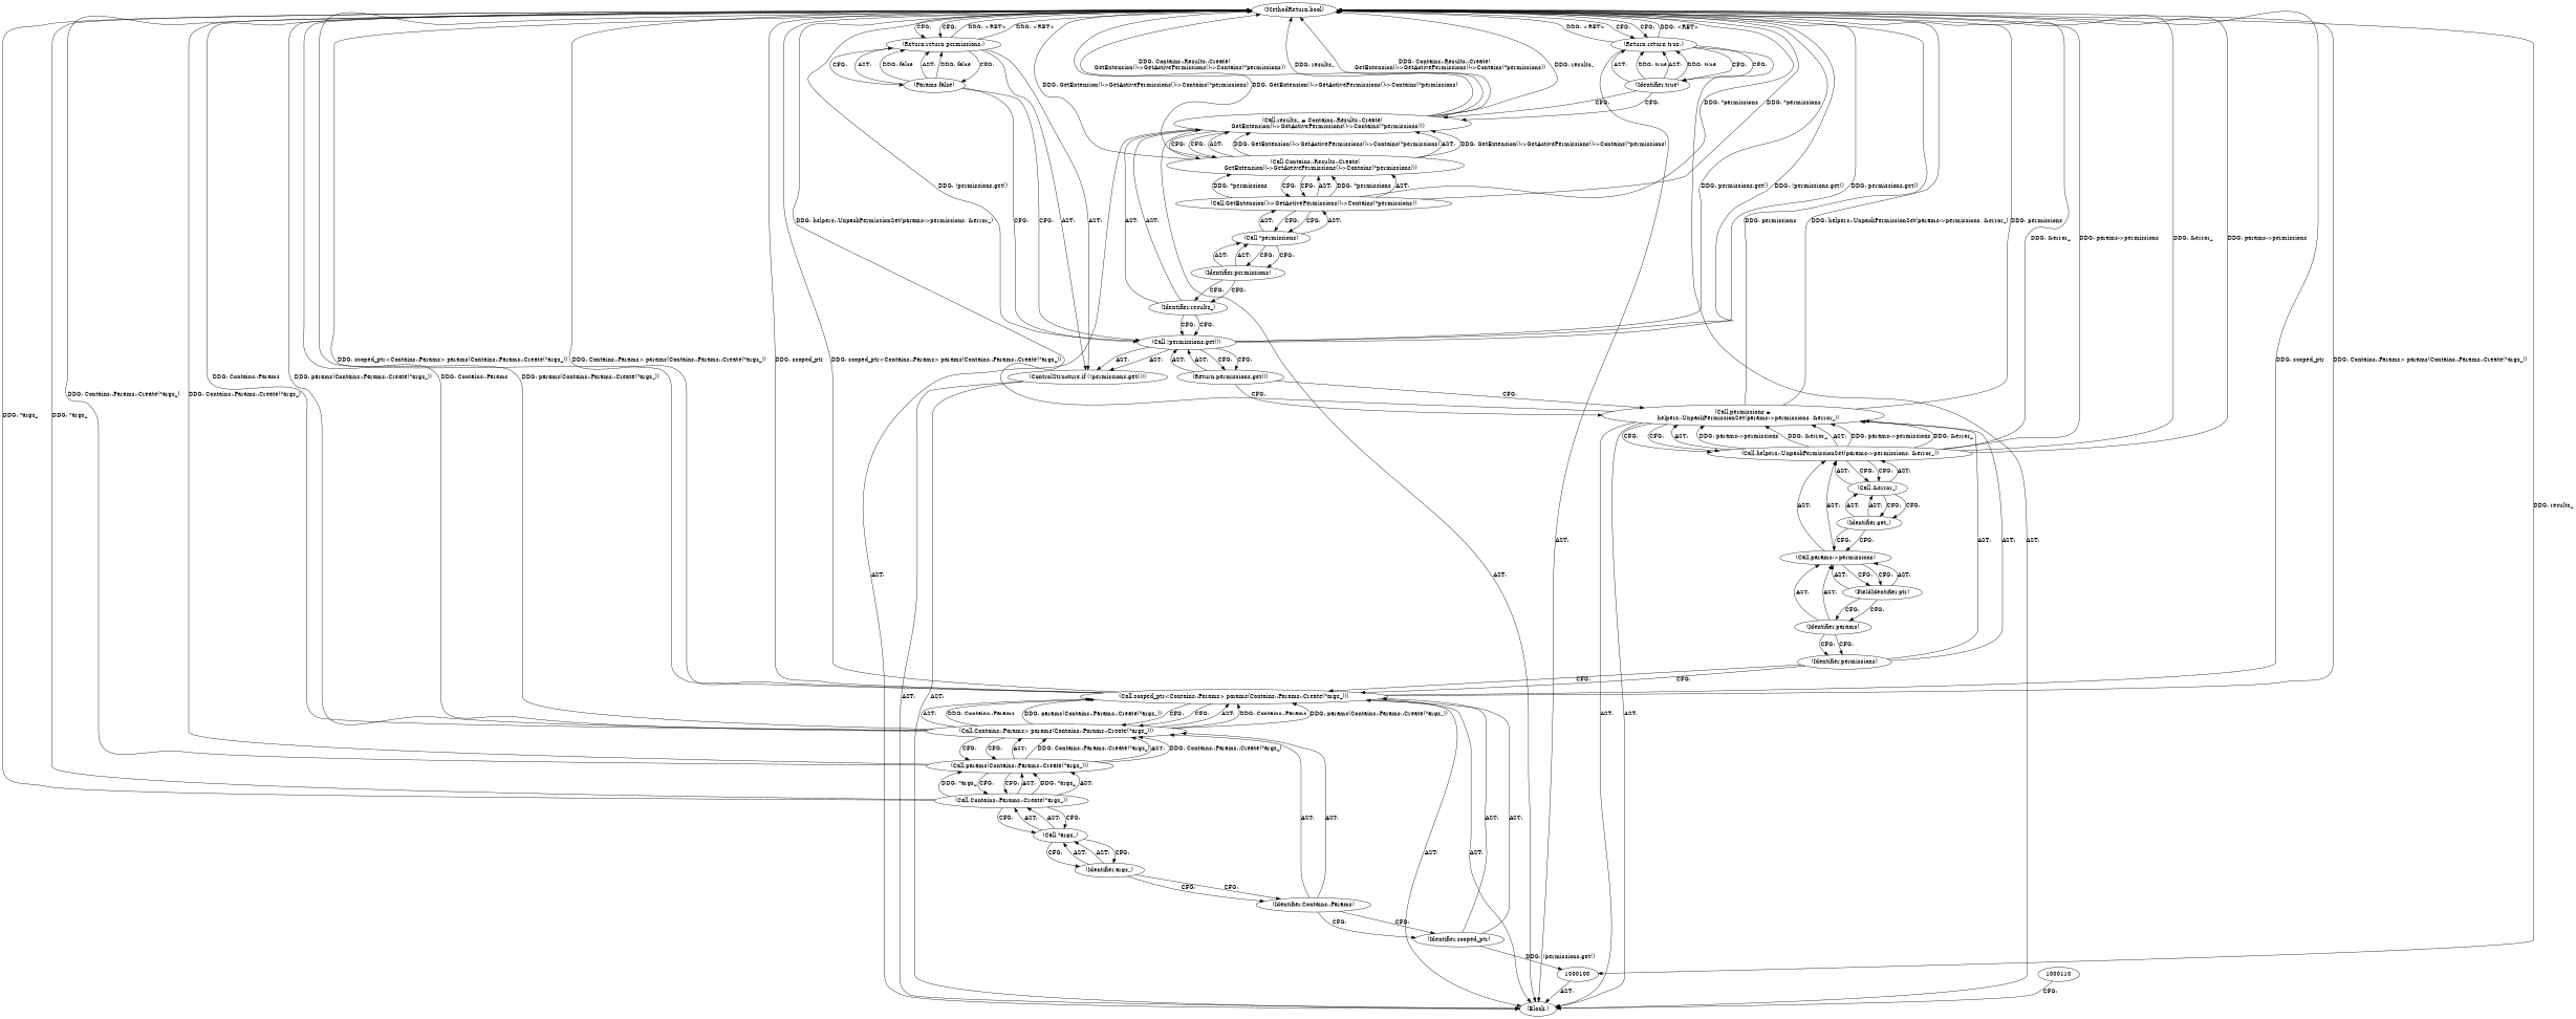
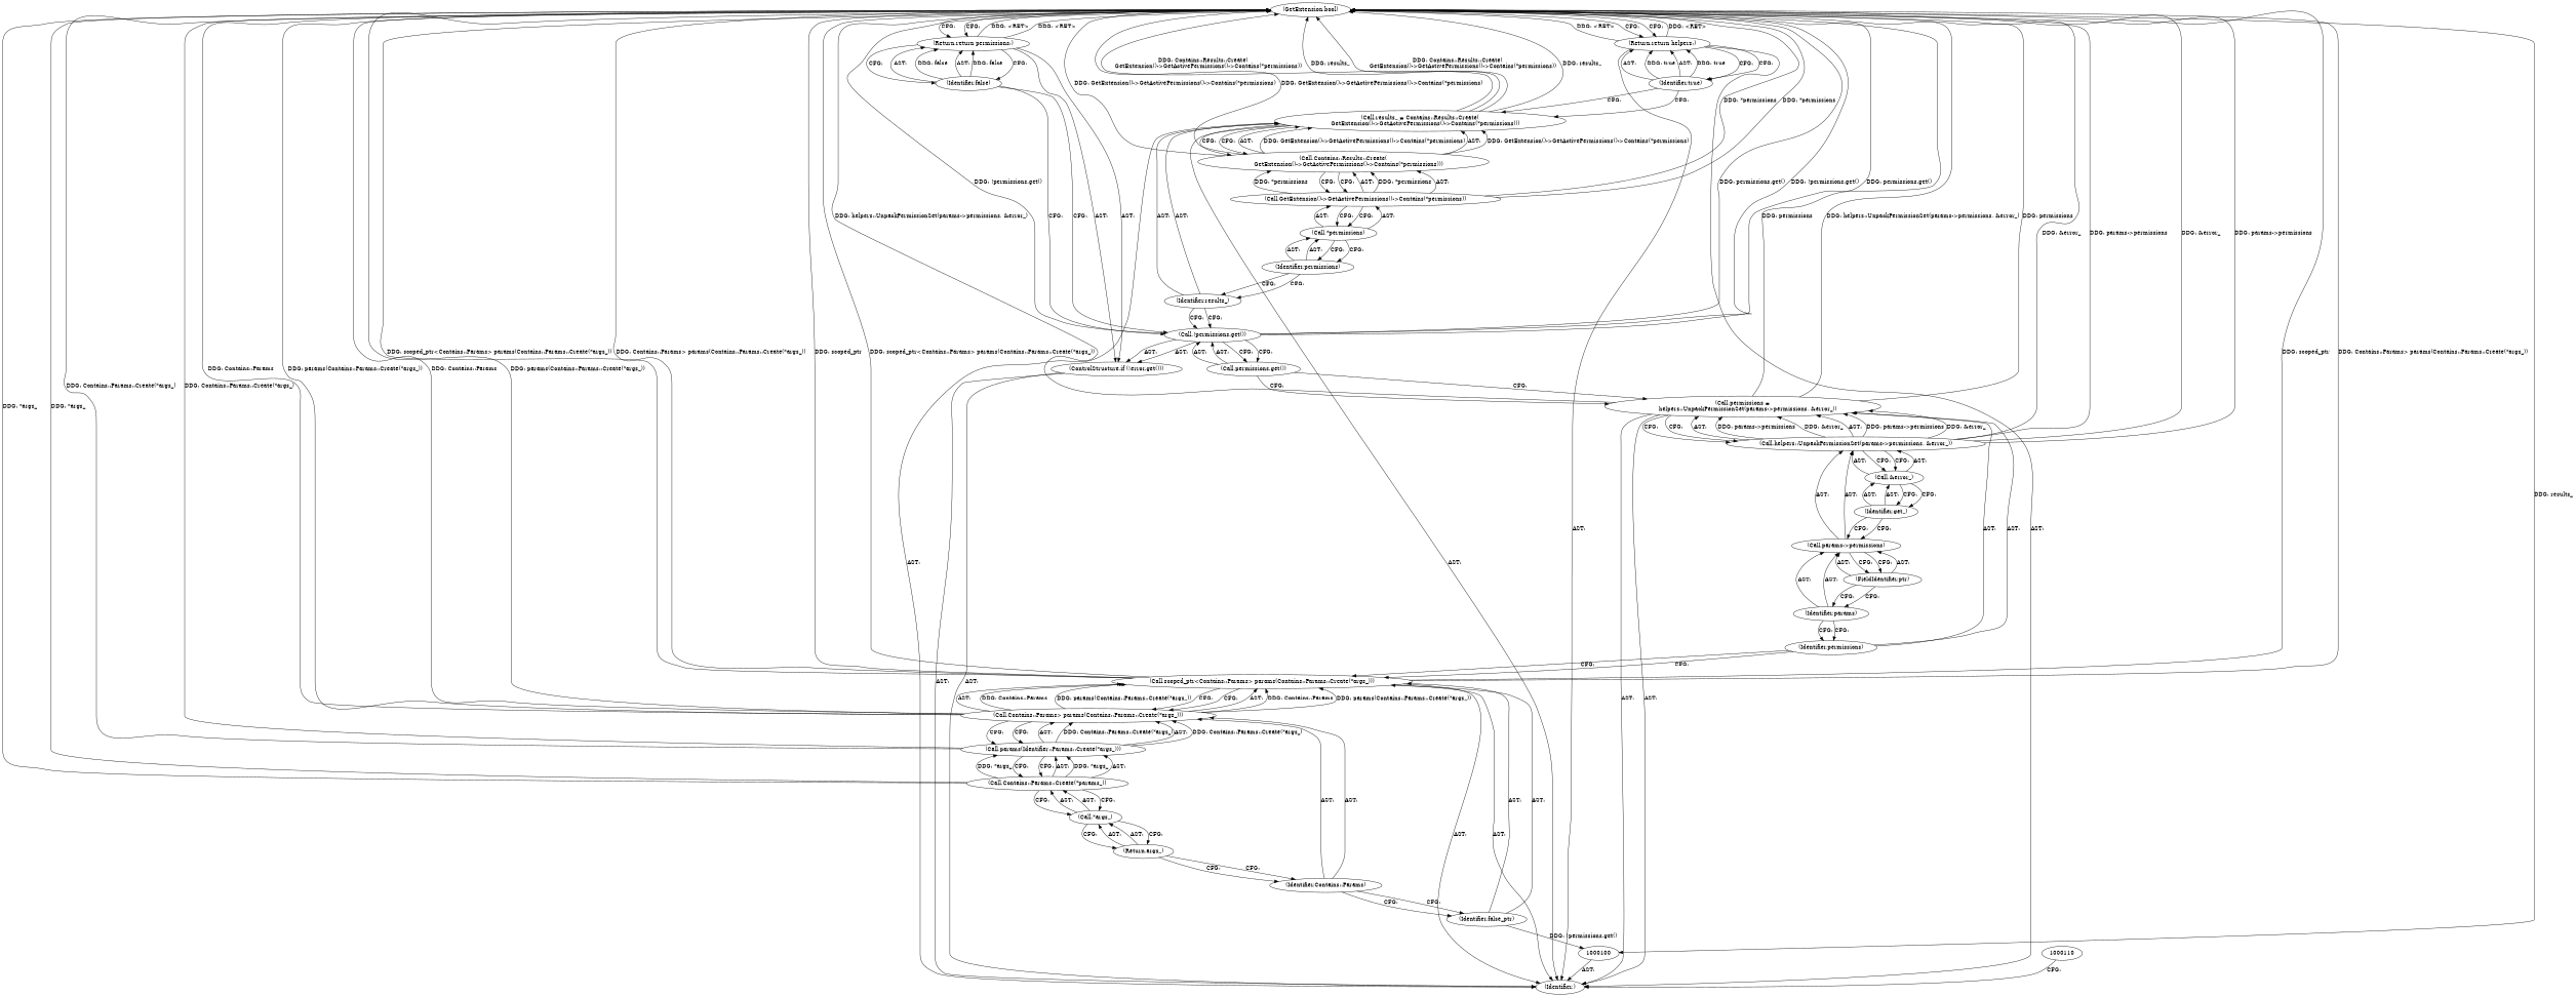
  digraph {
-   n1 [label="(MethodReturn,bool)"]
-   n2 [label="(Return,return true;)"]
+   n1 [label="(GetExtension,bool)"]
+   n2 [label="(Return,return helpers;)"]
    n3 [label="(Return,return permissions;)"]
    1000100
-   n5 [label="(Block,)"]
+   n5 [label="(Identifier,)"]
    n6 [label="(Identifier,true)"]
-   n7 [label="(ControlStructure,if (!permissions.get()))"]
-   n8 [label="(Params,false)"]
+   n7 [label="(ControlStructure,if (!error.get()))"]
+   n8 [label="(Identifier,false)"]
    n9 [label="(Call,*permissions)"]
    n10 [label="(Identifier,permissions)"]
    n11 [label="(Call,GetExtension()->GetActivePermissions()->Contains(*permissions))"]
    n12 [label="(Identifier,results_)"]
    n13 [label="(Call,Contains::Results::Create(\n      GetExtension()->GetActivePermissions()->Contains(*permissions)))"]
    n14 [label="(Call,results_ = Contains::Results::Create(\n      GetExtension()->GetActivePermissions()->Contains(*permissions)))"]
    n15 [label="(Call,!permissions.get())"]
    n16 [label="(Call,Contains::Params> params(Contains::Params::Create(*args_)))"]
    n17 [label="(Call,scoped_ptr<Contains::Params> params(Contains::Params::Create(*args_)))"]
-   n18 [label="(Call,params(Contains::Params::Create(*args_)))"]
-   n19 [label="(Call,Contains::Params::Create(*args_))"]
+   n18 [label="(Call,params(Identifier::Params::Create(*args_)))"]
+   n19 [label="(Call,Contains::Params::Create(*params_))"]
    n20 [label="(Identifier,Contains::Params)"]
-   n21 [label="(Identifier,scoped_ptr)"]
+   n21 [label="(Identifier,false_ptr)"]
    n22 [label="(Call,*args_)"]
-   n23 [label="(Identifier,args_)"]
+   n23 [label="(Return,args_)"]
    n24 [label="(Call,permissions =\n      helpers::UnpackPermissionSet(params->permissions, &error_))"]
    n25 [label="(Call,helpers::UnpackPermissionSet(params->permissions, &error_))"]
    n26 [label="(Call,&error_)"]
    n27 [label="(Identifier,permissions)"]
    n28 [label="(Call,params->permissions)"]
    n29 [label="(FieldIdentifier,ptr)"]
    n30 [label="(Identifier,params)"]
    n31 [label="(Identifier,get_)"]
-   n32 [label="(Return,permissions.get())"]
+   n32 [label="(Call,permissions.get())"]
    1000110
    n1 -> n2 [label="CFG: "]
    n1 -> n2 [label="CFG: "]
    n1 -> n3 [label="CFG: "]
    n1 -> n3 [label="CFG: "]
    n1 -> 1000100 [label="DDG: results_"]
    n2 -> n1 [label="DDG: <RET>"]
    n2 -> n1 [label="DDG: <RET>"]
    n2 -> n5 [label="AST: "]
    n2 -> n5 [label="AST: "]
    n2 -> n6 [label="CFG: "]
    n2 -> n6 [label="CFG: "]
    n3 -> n1 [label="DDG: <RET>"]
    n3 -> n1 [label="DDG: <RET>"]
    n3 -> n7 [label="AST: "]
    n3 -> n7 [label="AST: "]
    n3 -> n8 [label="CFG: "]
    n3 -> n8 [label="CFG: "]
    1000100 -> n5 [label="AST: "]
    n6 -> n2 [label="AST: "]
    n6 -> n2 [label="DDG: true"]
    n6 -> n2 [label="AST: "]
    n6 -> n2 [label="DDG: true"]
    n6 -> n14 [label="CFG: "]
    n6 -> n14 [label="CFG: "]
    n7 -> n5 [label="AST: "]
    n7 -> n5 [label="AST: "]
    n8 -> n3 [label="AST: "]
    n8 -> n3 [label="DDG: false"]
    n8 -> n3 [label="AST: "]
    n8 -> n3 [label="DDG: false"]
    n8 -> n15 [label="CFG: "]
    n8 -> n15 [label="CFG: "]
    n9 -> n10 [label="CFG: "]
    n9 -> n10 [label="CFG: "]
    n9 -> n11 [label="AST: "]
    n9 -> n11 [label="AST: "]
    n10 -> n9 [label="AST: "]
    n10 -> n9 [label="AST: "]
    n10 -> n12 [label="CFG: "]
    n10 -> n12 [label="CFG: "]
    n11 -> n1 [label="DDG: *permissions"]
    n11 -> n1 [label="DDG: *permissions"]
    n11 -> n9 [label="CFG: "]
    n11 -> n9 [label="CFG: "]
    n11 -> n13 [label="AST: "]
    n11 -> n13 [label="DDG: *permissions"]
    n11 -> n13 [label="AST: "]
    n11 -> n13 [label="DDG: *permissions"]
    n12 -> n14 [label="AST: "]
    n12 -> n14 [label="AST: "]
    n12 -> n15 [label="CFG: "]
    n12 -> n15 [label="CFG: "]
    n13 -> n1 [label="DDG: GetExtension()->GetActivePermissions()->Contains(*permissions)"]
    n13 -> n1 [label="DDG: GetExtension()->GetActivePermissions()->Contains(*permissions)"]
    n13 -> n11 [label="CFG: "]
    n13 -> n11 [label="CFG: "]
    n13 -> n14 [label="AST: "]
    n13 -> n14 [label="DDG: GetExtension()->GetActivePermissions()->Contains(*permissions)"]
    n13 -> n14 [label="AST: "]
    n13 -> n14 [label="DDG: GetExtension()->GetActivePermissions()->Contains(*permissions)"]
    n14 -> n1 [label="DDG: Contains::Results::Create(\n      GetExtension()->GetActivePermissions()->Contains(*permissions))"]
    n14 -> n1 [label="DDG: results_"]
    n14 -> n1 [label="DDG: Contains::Results::Create(\n      GetExtension()->GetActivePermissions()->Contains(*permissions))"]
    n14 -> n1 [label="DDG: results_"]
    n14 -> n5 [label="AST: "]
    n14 -> n5 [label="AST: "]
    n14 -> n13 [label="CFG: "]
    n14 -> n13 [label="CFG: "]
    n15 -> n1 [label="DDG: permissions.get()"]
    n15 -> n1 [label="DDG: !permissions.get()"]
    n15 -> n1 [label="DDG: permissions.get()"]
    n15 -> n1 [label="DDG: !permissions.get()"]
    n15 -> n7 [label="AST: "]
    n15 -> n7 [label="AST: "]
    n15 -> n32 [label="CFG: "]
    n15 -> n32 [label="CFG: "]
    n16 -> n1 [label="DDG: Contains::Params"]
    n16 -> n1 [label="DDG: params(Contains::Params::Create(*args_))"]
    n16 -> n1 [label="DDG: Contains::Params"]
    n16 -> n1 [label="DDG: params(Contains::Params::Create(*args_))"]
    n16 -> n17 [label="AST: "]
    n16 -> n17 [label="DDG: Contains::Params"]
    n16 -> n17 [label="DDG: params(Contains::Params::Create(*args_))"]
    n16 -> n17 [label="AST: "]
    n16 -> n17 [label="DDG: Contains::Params"]
    n16 -> n17 [label="DDG: params(Contains::Params::Create(*args_))"]
    n16 -> n18 [label="CFG: "]
    n16 -> n18 [label="CFG: "]
    n17 -> n1 [label="DDG: Contains::Params> params(Contains::Params::Create(*args_))"]
    n17 -> n1 [label="DDG: scoped_ptr"]
    n17 -> n1 [label="DDG: scoped_ptr<Contains::Params> params(Contains::Params::Create(*args_))"]
    n17 -> n1 [label="DDG: Contains::Params> params(Contains::Params::Create(*args_))"]
    n17 -> n1 [label="DDG: scoped_ptr"]
    n17 -> n1 [label="DDG: scoped_ptr<Contains::Params> params(Contains::Params::Create(*args_))"]
    n17 -> n5 [label="AST: "]
    n17 -> n5 [label="AST: "]
    n17 -> n16 [label="CFG: "]
    n17 -> n16 [label="CFG: "]
    n18 -> n1 [label="DDG: Contains::Params::Create(*args_)"]
    n18 -> n1 [label="DDG: Contains::Params::Create(*args_)"]
    n18 -> n16 [label="AST: "]
    n18 -> n16 [label="DDG: Contains::Params::Create(*args_)"]
    n18 -> n16 [label="AST: "]
    n18 -> n16 [label="DDG: Contains::Params::Create(*args_)"]
    n18 -> n19 [label="CFG: "]
    n18 -> n19 [label="CFG: "]
    n19 -> n1 [label="DDG: *args_"]
    n19 -> n1 [label="DDG: *args_"]
    n19 -> n18 [label="AST: "]
    n19 -> n18 [label="DDG: *args_"]
    n19 -> n18 [label="AST: "]
    n19 -> n18 [label="DDG: *args_"]
    n19 -> n22 [label="CFG: "]
    n19 -> n22 [label="CFG: "]
    n20 -> n16 [label="AST: "]
    n20 -> n16 [label="AST: "]
    n20 -> n21 [label="CFG: "]
    n20 -> n21 [label="CFG: "]
    n21 -> 1000100 [label="DDG: !permissions.get()"]
    n21 -> n17 [label="AST: "]
    n21 -> n17 [label="AST: "]
    n22 -> n19 [label="AST: "]
    n22 -> n19 [label="AST: "]
    n22 -> n23 [label="CFG: "]
    n22 -> n23 [label="CFG: "]
    n23 -> n20 [label="CFG: "]
    n23 -> n20 [label="CFG: "]
    n23 -> n22 [label="AST: "]
    n23 -> n22 [label="AST: "]
    n24 -> n1 [label="DDG: permissions"]
    n24 -> n1 [label="DDG: helpers::UnpackPermissionSet(params->permissions, &error_)"]
    n24 -> n1 [label="DDG: permissions"]
    n24 -> n1 [label="DDG: helpers::UnpackPermissionSet(params->permissions, &error_)"]
    n24 -> n5 [label="AST: "]
    n24 -> n5 [label="AST: "]
    n24 -> n25 [label="CFG: "]
    n24 -> n25 [label="CFG: "]
    n25 -> n1 [label="DDG: &error_"]
    n25 -> n1 [label="DDG: params->permissions"]
    n25 -> n1 [label="DDG: &error_"]
    n25 -> n1 [label="DDG: params->permissions"]
    n25 -> n24 [label="AST: "]
    n25 -> n24 [label="DDG: params->permissions"]
    n25 -> n24 [label="DDG: &error_"]
    n25 -> n24 [label="AST: "]
    n25 -> n24 [label="DDG: params->permissions"]
    n25 -> n24 [label="DDG: &error_"]
    n25 -> n26 [label="CFG: "]
    n25 -> n26 [label="CFG: "]
    n26 -> n25 [label="AST: "]
    n26 -> n25 [label="AST: "]
    n26 -> n31 [label="CFG: "]
    n26 -> n31 [label="CFG: "]
    n27 -> n17 [label="CFG: "]
    n27 -> n17 [label="CFG: "]
    n27 -> n24 [label="AST: "]
    n27 -> n24 [label="AST: "]
    n28 -> n25 [label="AST: "]
    n28 -> n25 [label="AST: "]
    n28 -> n29 [label="CFG: "]
    n28 -> n29 [label="CFG: "]
    n29 -> n28 [label="AST: "]
    n29 -> n28 [label="AST: "]
    n29 -> n30 [label="CFG: "]
    n29 -> n30 [label="CFG: "]
    n30 -> n27 [label="CFG: "]
    n30 -> n27 [label="CFG: "]
    n30 -> n28 [label="AST: "]
    n30 -> n28 [label="AST: "]
    n31 -> n26 [label="AST: "]
    n31 -> n26 [label="AST: "]
    n31 -> n28 [label="CFG: "]
    n31 -> n28 [label="CFG: "]
    n32 -> n15 [label="AST: "]
    n32 -> n15 [label="AST: "]
    n32 -> n24 [label="CFG: "]
    n32 -> n24 [label="CFG: "]
    1000110 -> n5 [label="CFG: "]
  }
